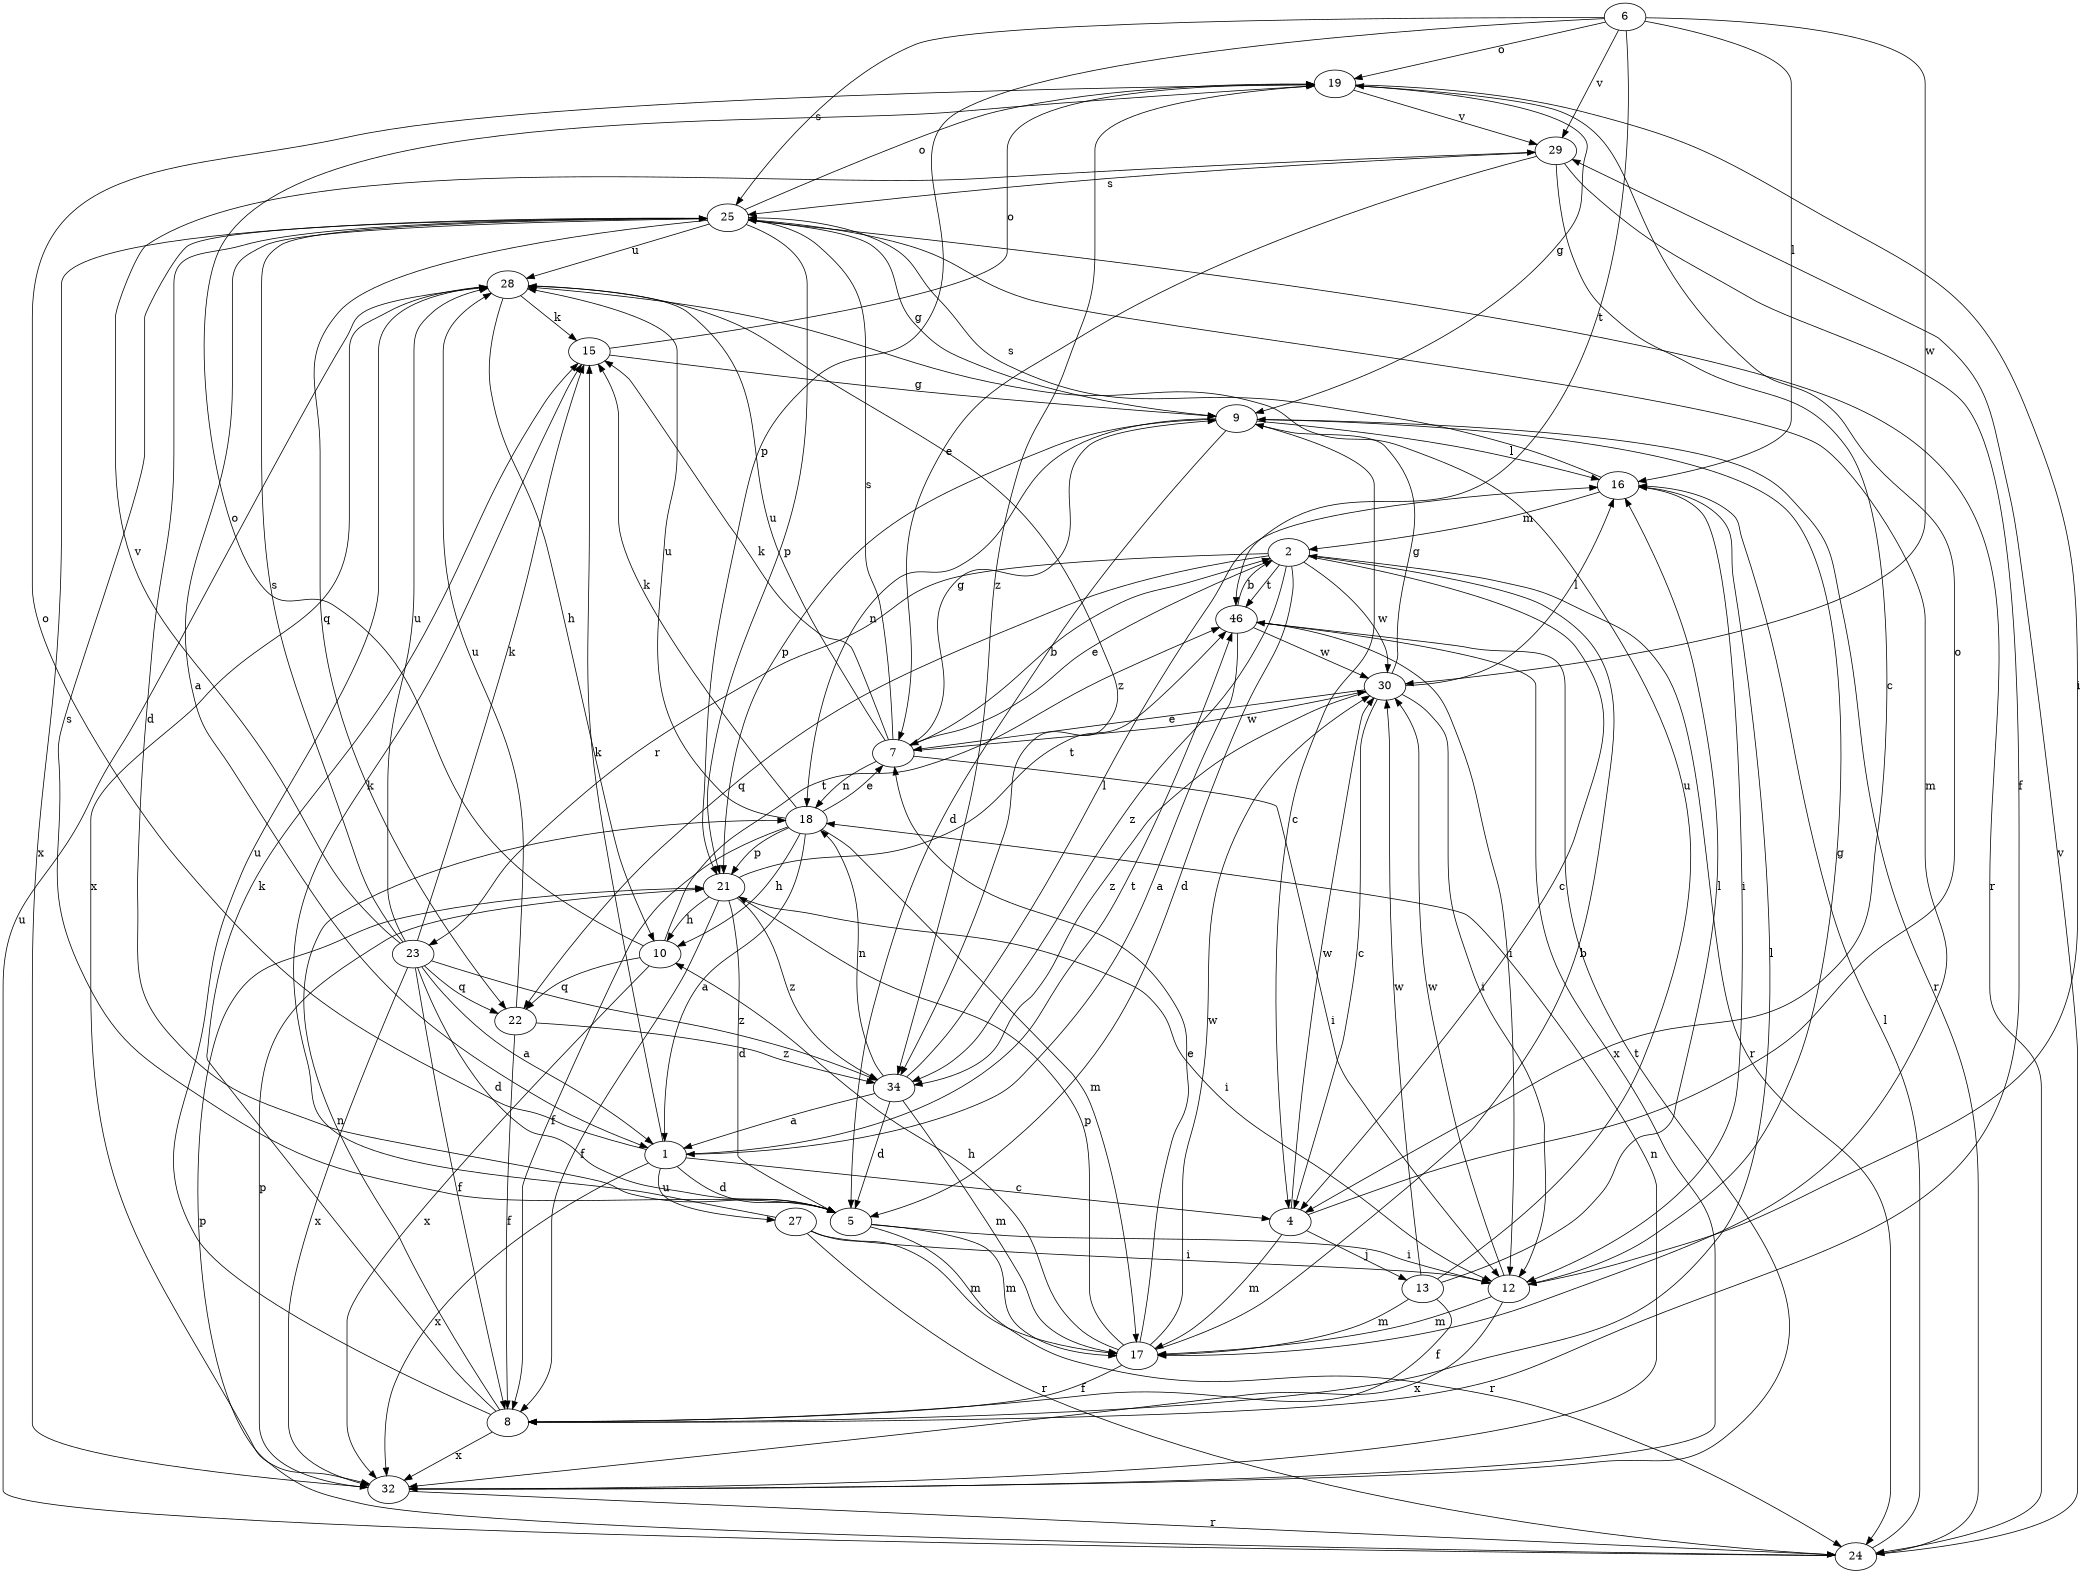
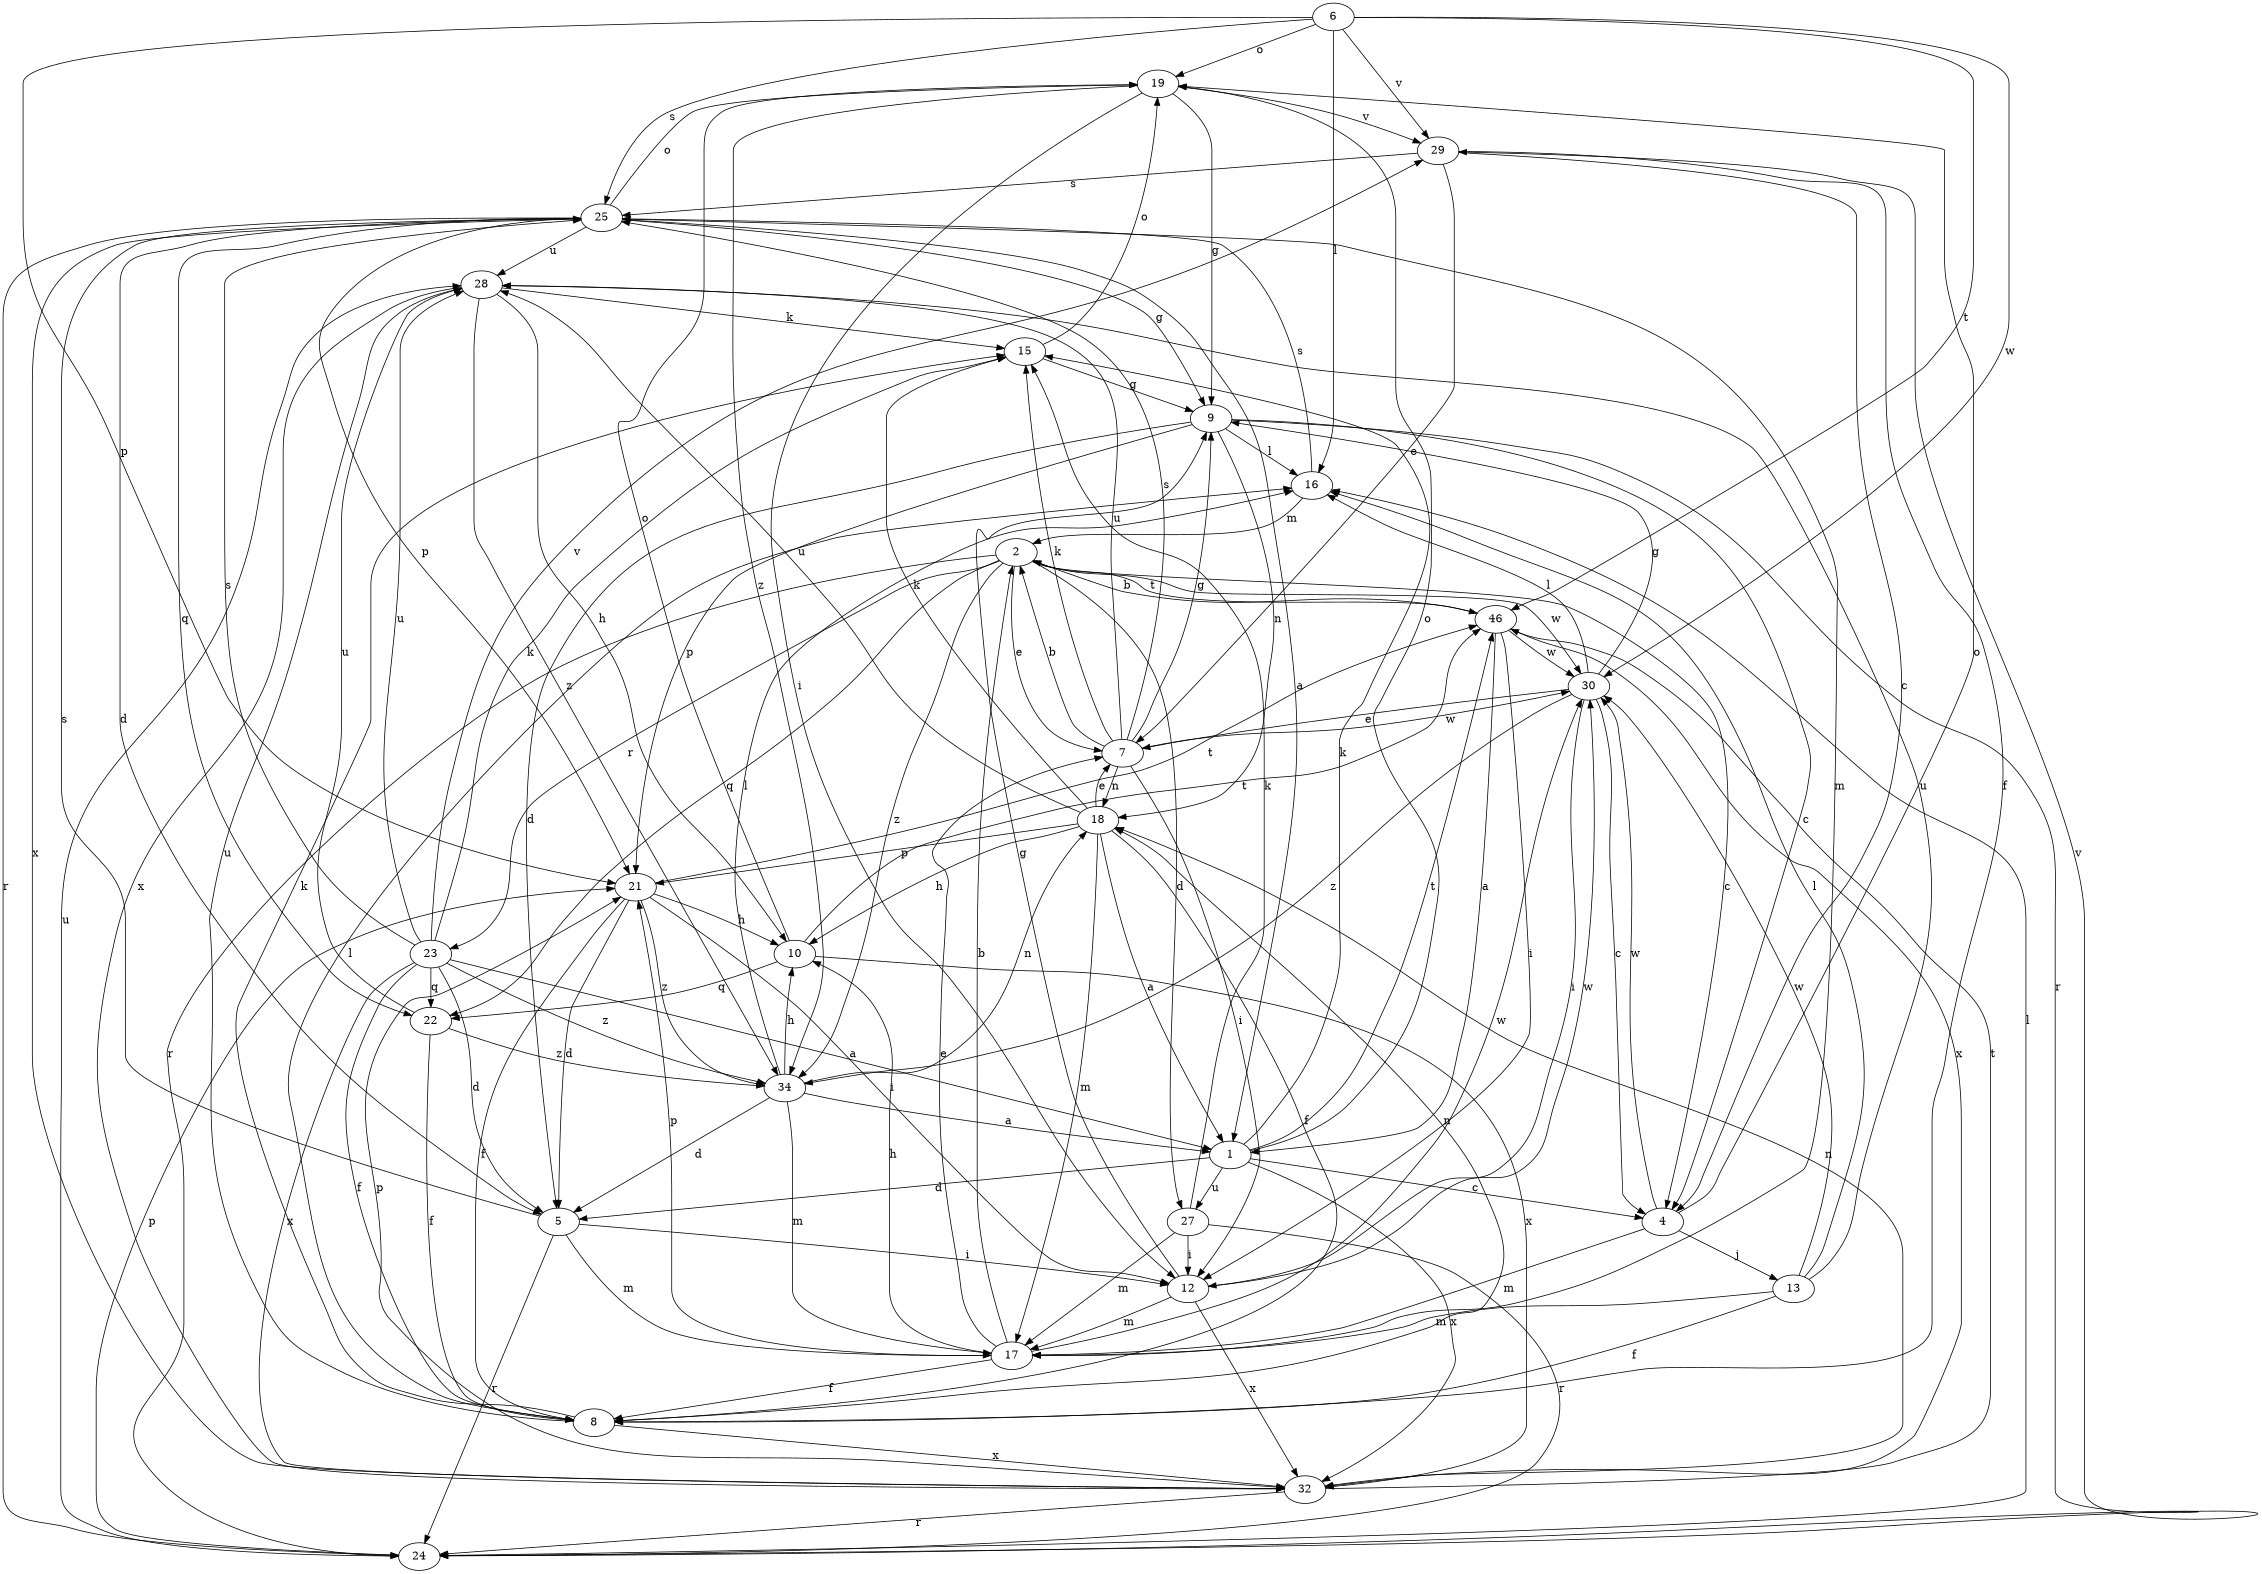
  strict digraph {
    6
    19
    n3 [label=46]
    30
    25
    16
    21
    29
    15
    9
    1
    4
    5
    27
    32
    13
    17
    24
    12
    34
    2
    18
    7
    22
    23
    28
    8
    10
    6 -> 19 [label=o]
    6 -> n3 [label=t]
    6 -> 30 [label=w]
    6 -> 25 [label=s]
    6 -> 16 [label=l]
    6 -> 21 [label=p]
    6 -> 29 [label=v]
    19 -> 29 [label=v]
    19 -> 9 [label=g]
    19 -> 12 [label=i]
    19 -> 34 [label=z]
    n3 -> 30 [label=w]
    n3 -> 1 [label=a]
    n3 -> 32 [label=x]
    n3 -> 12 [label=i]
    n3 -> 2 [label=b]
    30 -> 16 [label=l]
    30 -> 9 [label=g]
    30 -> 4 [label=c]
    30 -> 12 [label=i]
    30 -> 34 [label=z]
    30 -> 7 [label=e]
    25 -> 19 [label=o]
    25 -> 21 [label=p]
    25 -> 9 [label=g]
    25 -> 1 [label=a]
    25 -> 5 [label=d]
    25 -> 32 [label=x]
    25 -> 17 [label=m]
    25 -> 24 [label=r]
    25 -> 22 [label=q]
    25 -> 28 [label=u]
    16 -> 25 [label=s]
-   16 -> 12 [label=i]
    16 -> 2 [label=m]
    21 -> n3 [label=t]
    21 -> 5 [label=d]
    21 -> 12 [label=i]
    21 -> 34 [label=z]
    21 -> 8 [label=f]
    21 -> 10 [label=h]
    29 -> 25 [label=s]
    29 -> 4 [label=c]
    29 -> 7 [label=e]
    29 -> 8 [label=f]
    15 -> 19 [label=o]
    15 -> 9 [label=g]
    9 -> 16 [label=l]
    9 -> 21 [label=p]
    9 -> 4 [label=c]
    9 -> 5 [label=d]
    9 -> 24 [label=r]
    9 -> 18 [label=n]
    1 -> 19 [label=o]
    1 -> n3 [label=t]
    1 -> 15 [label=k]
    1 -> 4 [label=c]
    1 -> 5 [label=d]
    1 -> 27 [label=u]
    1 -> 32 [label=x]
    4 -> 19 [label=o]
    4 -> 30 [label=w]
    4 -> 13 [label=j]
    4 -> 17 [label=m]
    5 -> 25 [label=s]
    5 -> 17 [label=m]
    5 -> 24 [label=r]
    5 -> 12 [label=i]
    27 -> 15 [label=k]
    27 -> 17 [label=m]
    27 -> 24 [label=r]
    27 -> 12 [label=i]
    32 -> n3 [label=t]
    32 -> 21 [label=p]
    32 -> 24 [label=r]
    32 -> 18 [label=n]
    13 -> 30 [label=w]
    13 -> 16 [label=l]
    13 -> 17 [label=m]
    13 -> 28 [label=u]
    13 -> 8 [label=f]
    17 -> 30 [label=w]
    17 -> 21 [label=p]
    17 -> 2 [label=b]
    17 -> 7 [label=e]
    17 -> 8 [label=f]
    17 -> 10 [label=h]
    24 -> 16 [label=l]
    24 -> 21 [label=p]
    24 -> 29 [label=v]
    24 -> 28 [label=u]
    12 -> 30 [label=w]
    12 -> 9 [label=g]
    12 -> 32 [label=x]
    12 -> 17 [label=m]
    34 -> 16 [label=l]
    34 -> 1 [label=a]
    34 -> 5 [label=d]
    34 -> 17 [label=m]
    34 -> 18 [label=n]
+   34 -> 10 [label=h]
    2 -> n3 [label=t]
    2 -> 30 [label=w]
    2 -> 4 [label=c]
-   2 -> 5 [label=d]
+   2 -> 27 [label=d]
    2 -> 24 [label=r]
    2 -> 34 [label=z]
    2 -> 7 [label=e]
    2 -> 22 [label=q]
    2 -> 23 [label=r]
    18 -> 21 [label=p]
    18 -> 15 [label=k]
    18 -> 1 [label=a]
    18 -> 17 [label=m]
    18 -> 7 [label=e]
    18 -> 28 [label=u]
    18 -> 8 [label=f]
    18 -> 10 [label=h]
    7 -> 30 [label=w]
    7 -> 25 [label=s]
    7 -> 15 [label=k]
    7 -> 9 [label=g]
    7 -> 12 [label=i]
    7 -> 2 [label=b]
    7 -> 18 [label=n]
    7 -> 28 [label=u]
    22 -> 34 [label=z]
    22 -> 28 [label=u]
    22 -> 8 [label=f]
    23 -> 25 [label=s]
    23 -> 29 [label=v]
    23 -> 15 [label=k]
    23 -> 1 [label=a]
    23 -> 5 [label=d]
    23 -> 32 [label=x]
    23 -> 34 [label=z]
    23 -> 22 [label=q]
    23 -> 28 [label=u]
    23 -> 8 [label=f]
    28 -> 15 [label=k]
    28 -> 32 [label=x]
    28 -> 34 [label=z]
    28 -> 10 [label=h]
    8 -> 16 [label=l]
    8 -> 15 [label=k]
    8 -> 32 [label=x]
    8 -> 18 [label=n]
    8 -> 28 [label=u]
    10 -> 19 [label=o]
    10 -> n3 [label=t]
    10 -> 32 [label=x]
    10 -> 22 [label=q]
  }
